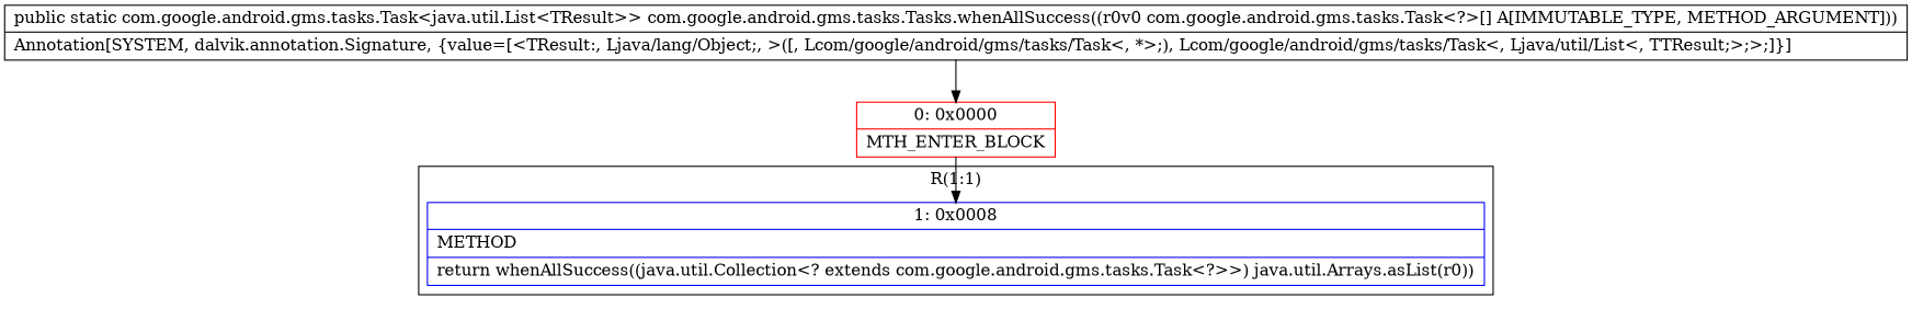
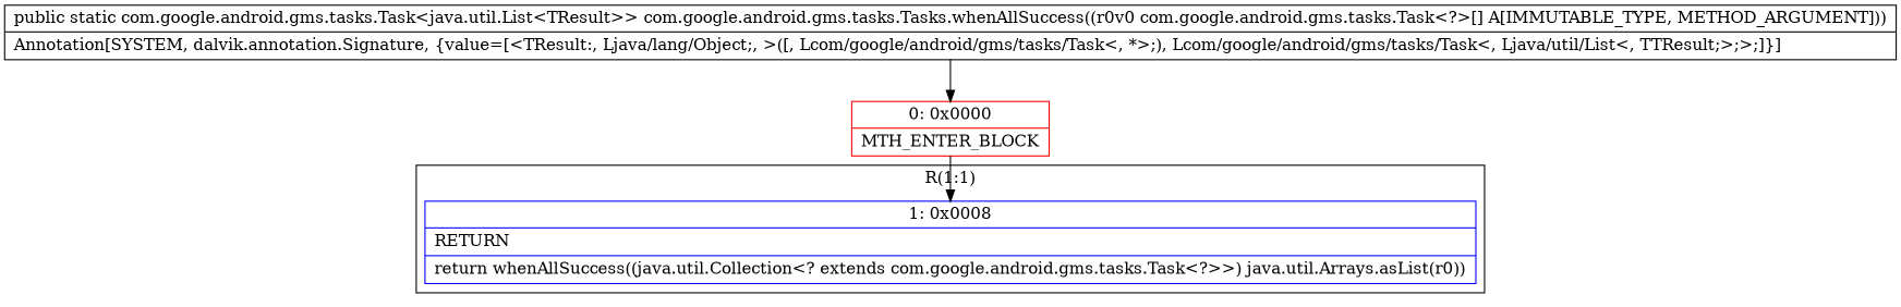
  digraph {
    node [shape=record]
-   n1 [color=blue label="{1\:\ 0x0008|METHOD\l|return whenAllSuccess((java.util.Collection\<? extends com.google.android.gms.tasks.Task\<?\>\>) java.util.Arrays.asList(r0))\l}"]
+   n1 [color=blue label="{1\:\ 0x0008|RETURN\l|return whenAllSuccess((java.util.Collection\<? extends com.google.android.gms.tasks.Task\<?\>\>) java.util.Arrays.asList(r0))\l}"]
    n2 [color=red label="{0\:\ 0x0000|MTH_ENTER_BLOCK\l}"]
    n3 [label="{public static com.google.android.gms.tasks.Task\<java.util.List\<TResult\>\> com.google.android.gms.tasks.Tasks.whenAllSuccess((r0v0 com.google.android.gms.tasks.Task\<?\>[] A[IMMUTABLE_TYPE, METHOD_ARGUMENT]))  | Annotation[SYSTEM, dalvik.annotation.Signature, \{value=[\<TResult:, Ljava\/lang\/Object;, \>([, Lcom\/google\/android\/gms\/tasks\/Task\<, *\>;), Lcom\/google\/android\/gms\/tasks\/Task\<, Ljava\/util\/List\<, TTResult;\>;\>;]\}]\l}"]
    subgraph cluster_1 {
      label="R(1:1)"
      n1
    }
    n2 -> n1
    n3 -> n2
  }
